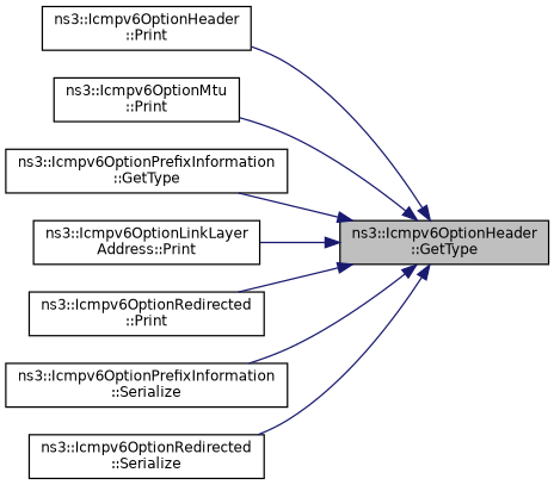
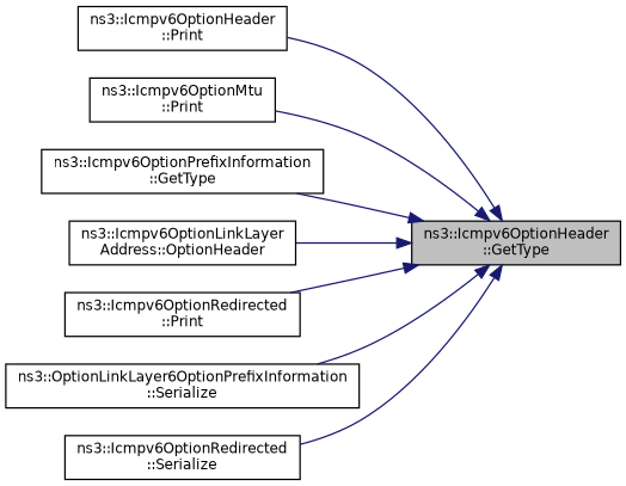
  digraph {
    rankdir=RL
    node [color=black fillcolor=white fontname=Helvetica fontsize=10 shape=record style=filled]
    edge [color=midnightblue dir=back fontname=Helvetica fontsize=10 labelfontname=Helvetica labelfontsize=10 style=solid]
    n1 [fillcolor=grey75 fontcolor=black height=0.2 label="ns3::Icmpv6OptionHeader\l::GetType" width=0.4]
    n2 [height=0.2 label="ns3::Icmpv6OptionHeader\l::Print" width=0.4]
    n3 [height=0.2 label="ns3::Icmpv6OptionMtu\l::Print" width=0.4]
    n4 [height=0.2 label="ns3::Icmpv6OptionPrefixInformation\l::GetType" width=0.4]
-   n5 [height=0.2 label="ns3::Icmpv6OptionLinkLayer\lAddress::Print" width=0.4]
+   n5 [height=0.2 label="ns3::Icmpv6OptionLinkLayer\lAddress::OptionHeader" width=0.4]
    n6 [height=0.2 label="ns3::Icmpv6OptionRedirected\l::Print" width=0.4]
-   n7 [height=0.2 label="ns3::Icmpv6OptionPrefixInformation\l::Serialize" width=0.4]
+   n7 [height=0.2 label="ns3::OptionLinkLayer6OptionPrefixInformation\l::Serialize" width=0.4]
    n8 [height=0.2 label="ns3::Icmpv6OptionRedirected\l::Serialize" width=0.4]
    n1 -> n2
    n1 -> n3
    n1 -> n4
    n1 -> n5
    n1 -> n6
    n1 -> n7
    n1 -> n8
  }
